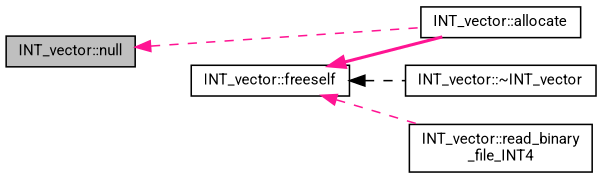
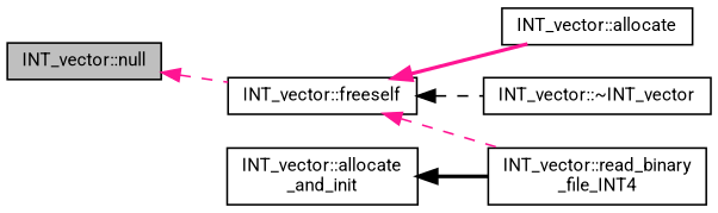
  digraph {
    fontname=Roboto
    rankdir=LR
    node [color=black fillcolor=white fontname=Roboto fontsize=10 shape=record style=filled]
    edge [color=deeppink dir=back fontname=Roboto fontsize=10 labelfontname=Helvetica labelfontsize=10 style=dashed]
    n1 [fillcolor=grey75 fontcolor=black height=0.2 label="INT_vector::null" width=0.4]
    n2 [height=0.2 label="INT_vector::freeself" width=0.4]
    n3 [height=0.2 label="INT_vector::~INT_vector" width=0.4]
    n4 [height=0.2 label="INT_vector::allocate" width=0.4]
    n5 [height=0.2 label="INT_vector::read_binary\l_file_INT4" width=0.4]
-   n1 -> n4
+   n6 [height=0.2 label="INT_vector::allocate\l_and_init" width=0.4]
+   n1 -> n2
    n2 -> n3 [color=black]
    n2 -> n4 [style=bold]
    n2 -> n5
+   n6 -> n5 [color=black style=bold]
  }
